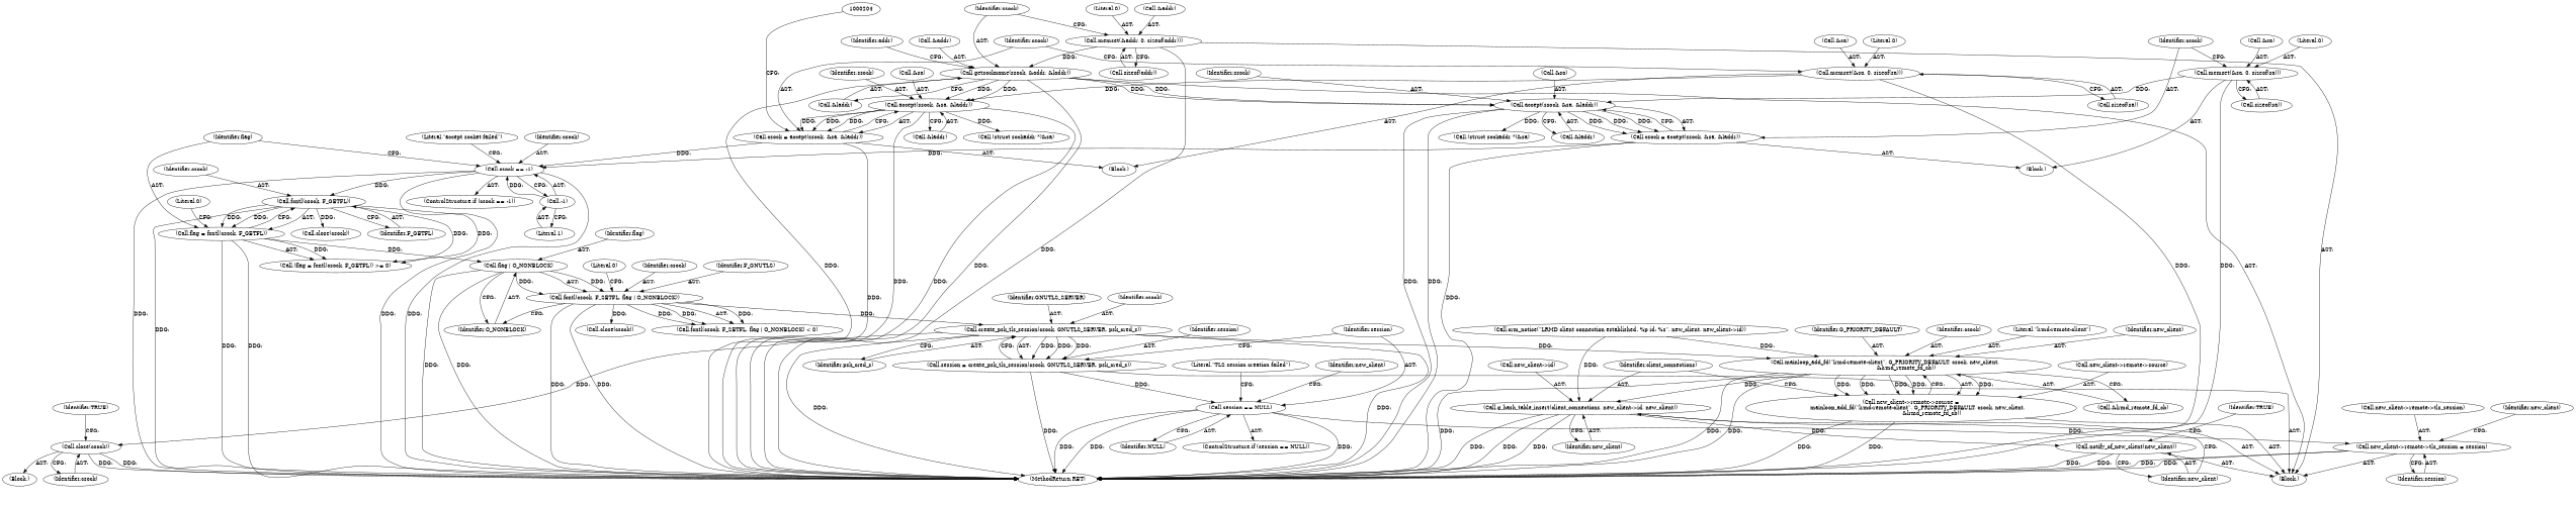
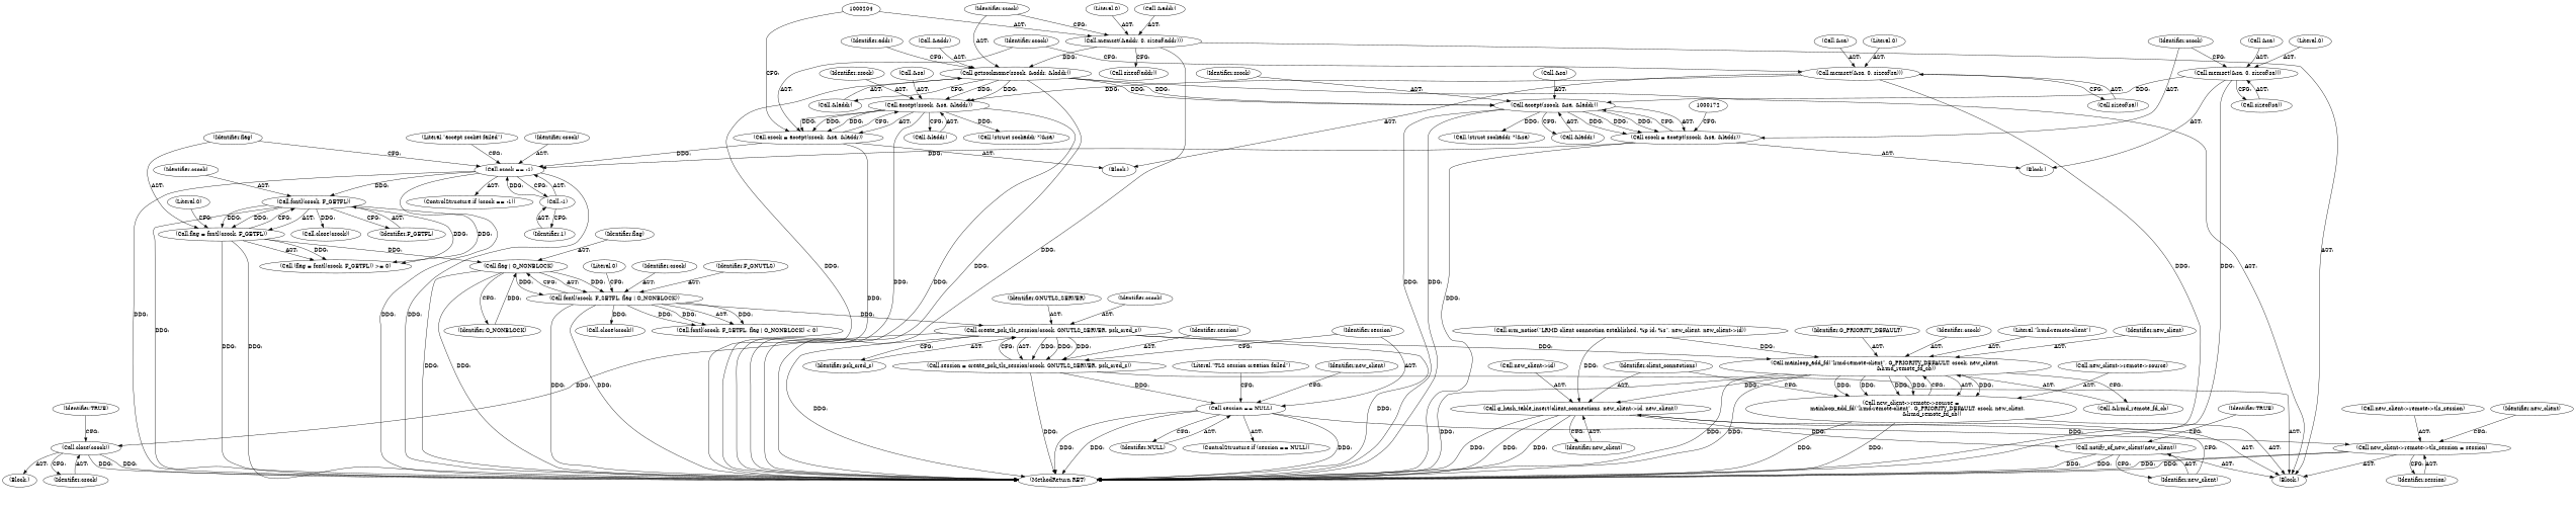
  digraph {
    n1 [label="(Call,create_psk_tls_session(csock, GNUTLS_SERVER, psk_cred_s))"]
    n2 [label="(Call,session = create_psk_tls_session(csock, GNUTLS_SERVER, psk_cred_s))"]
    n3 [label="(Call,close(csock))"]
    n4 [label="(Call,mainloop_add_fd(\"lrmd-remote-client\", G_PRIORITY_DEFAULT, csock, new_client,\n                         &lrmd_remote_fd_cb))"]
    n5 [label="(Identifier,psk_cred_s)"]
    n6 [label="(MethodReturn,RET)"]
    n7 [label="(Block,)"]
    n8 [label="(Call,session == NULL)"]
    n9 [label="(Identifier,csock)"]
    n10 [label="(Block,)"]
    n11 [label="(Call,new_client->remote->source =\n        mainloop_add_fd(\"lrmd-remote-client\", G_PRIORITY_DEFAULT, csock, new_client,\n                         &lrmd_remote_fd_cb))"]
    n12 [label="(Call,g_hash_table_insert(client_connections, new_client->id, new_client))"]
    n13 [label="(Call,&lrmd_remote_fd_cb)"]
    n14 [label="(Call,fcntl(csock, F_SETFL, flag | O_NONBLOCK))"]
    n15 [label="(Call,flag | O_NONBLOCK)"]
    n16 [label="(Call,close(csock))"]
    n17 [label="(Call,fcntl(csock, F_SETFL, flag | O_NONBLOCK) < 0)"]
    n18 [label="(Identifier,O_NONBLOCK)"]
    n19 [label="(Call,fcntl(csock, F_GETFL))"]
    n20 [label="(Call,flag = fcntl(csock, F_GETFL))"]
    n21 [label="(Call,(flag = fcntl(csock, F_GETFL)) >= 0)"]
    n22 [label="(Call,close(csock))"]
    n23 [label="(Identifier,F_GETFL)"]
    n24 [label="(Call,csock == -1)"]
    n25 [label="(Call,-1)"]
    n26 [label="(ControlStructure,if (csock == -1))"]
-   n27 [label="(Literal,1)"]
+   n27 [label="(Identifier,1)"]
    n28 [label="(Call,csock = accept(ssock, &sa, &laddr))"]
    n29 [label="(Call,accept(ssock, &sa, &laddr))"]
    n30 [label="(Block,)"]
    n31 [label="(Call,&laddr)"]
    n32 [label="(Call,(struct sockaddr *)&sa)"]
    n33 [label="(Call,getsockname(ssock, &addr, &laddr))"]
    n34 [label="(Call,accept(ssock, &sa, &laddr))"]
    n35 [label="(Call,&laddr)"]
    n36 [label="(Call,csock = accept(ssock, &sa, &laddr))"]
    n37 [label="(Call,(struct sockaddr *)&sa)"]
    n38 [label="(Call,&laddr)"]
    n39 [label="(Call,memset(&addr, 0, sizeof(addr)))"]
    n40 [label="(Call,sizeof(addr))"]
    n41 [label="(Call,memset(&sa, 0, sizeof(sa)))"]
    n42 [label="(Call,sizeof(sa))"]
    n43 [label="(Block,)"]
    n44 [label="(Call,memset(&sa, 0, sizeof(sa)))"]
    n45 [label="(Call,sizeof(sa))"]
    n46 [label="(Call,new_client->remote->tls_session = session)"]
    n47 [label="(ControlStructure,if (session == NULL))"]
    n48 [label="(Identifier,NULL)"]
    n49 [label="(Identifier,session)"]
    n50 [label="(Call,notify_of_new_client(new_client))"]
    n51 [label="(Identifier,new_client)"]
    n52 [label="(Identifier,new_client)"]
    n53 [label="(Identifier,csock)"]
    n54 [label="(Identifier,ssock)"]
    n55 [label="(Identifier,G_PRIORITY_DEFAULT)"]
    n56 [label="(Identifier,new_client)"]
    n57 [label="(Call,&sa)"]
    n58 [label="(Call,&addr)"]
    n59 [label="(Literal,0)"]
    n60 [label="(Literal,\"TLS session creation failed\")"]
    n61 [label="(Identifier,TRUE)"]
    n62 [label="(Identifier,csock)"]
    n63 [label="(Identifier,ssock)"]
    n64 [label="(Literal,\"lrmd-remote-client\")"]
    n65 [label="(Identifier,flag)"]
    n66 [label="(Call,new_client->remote->source)"]
    n67 [label="(Identifier,csock)"]
    n68 [label="(Identifier,csock)"]
    n69 [label="(Identifier,csock)"]
    n70 [label="(Identifier,addr)"]
    n71 [label="(Identifier,new_client)"]
    n72 [label="(Call,&sa)"]
    n73 [label="(Call,new_client->remote->tls_session)"]
    n74 [label="(Call,&sa)"]
    n75 [label="(Identifier,GNUTLS_SERVER)"]
    n76 [label="(Literal,0)"]
    n77 [label="(Identifier,F_GNUTLS)"]
    n78 [label="(Call,new_client->id)"]
    n79 [label="(Literal,\"accept socket failed\")"]
    n80 [label="(Literal,0)"]
    n81 [label="(Identifier,csock)"]
    n82 [label="(Call,&addr)"]
    n83 [label="(Identifier,session)"]
    n84 [label="(Identifier,TRUE)"]
    n85 [label="(Identifier,flag)"]
    n86 [label="(Identifier,new_client)"]
    n87 [label="(Identifier,ssock)"]
    n88 [label="(Call,&sa)"]
    n89 [label="(Identifier,csock)"]
    n90 [label="(Call,crm_notice(\"LRMD client connection established. %p id: %s\", new_client, new_client->id))"]
    n91 [label="(Literal,0)"]
    n92 [label="(Identifier,session)"]
    n93 [label="(Identifier,client_connections)"]
    n94 [label="(Literal,0)"]
    1000204
+   1000172
    n1 -> n2 [label="AST: "]
    n1 -> n2 [label="DDG: "]
    n1 -> n2 [label="DDG: "]
    n1 -> n2 [label="DDG: "]
    n1 -> n3 [label="DDG: "]
    n1 -> n4 [label="DDG: "]
    n1 -> n5 [label="CFG: "]
    n1 -> n6 [label="DDG: "]
    n1 -> n6 [label="DDG: "]
    n2 -> n1 [label="CFG: "]
    n2 -> n6 [label="DDG: "]
    n2 -> n7 [label="AST: "]
    n2 -> n8 [label="DDG: "]
    n3 -> n6 [label="DDG: "]
    n3 -> n6 [label="DDG: "]
    n3 -> n9 [label="CFG: "]
    n3 -> n10 [label="AST: "]
    n4 -> n6 [label="DDG: "]
    n4 -> n6 [label="DDG: "]
    n4 -> n6 [label="DDG: "]
    n4 -> n11 [label="AST: "]
    n4 -> n11 [label="DDG: "]
    n4 -> n11 [label="DDG: "]
    n4 -> n11 [label="DDG: "]
    n4 -> n11 [label="DDG: "]
    n4 -> n11 [label="DDG: "]
    n4 -> n12 [label="DDG: "]
    n4 -> n13 [label="CFG: "]
    n5 -> n1 [label="AST: "]
    n8 -> n6 [label="DDG: "]
    n8 -> n6 [label="DDG: "]
    n8 -> n6 [label="DDG: "]
    n8 -> n46 [label="DDG: "]
    n8 -> n47 [label="AST: "]
    n8 -> n48 [label="CFG: "]
    n9 -> n3 [label="AST: "]
    n11 -> n4 [label="CFG: "]
    n11 -> n6 [label="DDG: "]
    n11 -> n6 [label="DDG: "]
    n11 -> n7 [label="AST: "]
    n12 -> n6 [label="DDG: "]
    n12 -> n6 [label="DDG: "]
    n12 -> n6 [label="DDG: "]
    n12 -> n7 [label="AST: "]
    n12 -> n50 [label="DDG: "]
    n12 -> n51 [label="CFG: "]
    n13 -> n4 [label="AST: "]
    n14 -> n1 [label="DDG: "]
    n14 -> n6 [label="DDG: "]
    n14 -> n6 [label="DDG: "]
-   n14 -> n18 [label="CFG: "]
+   n14 -> n15 [label="CFG: "]
    n14 -> n16 [label="DDG: "]
    n14 -> n17 [label="AST: "]
    n14 -> n17 [label="DDG: "]
    n14 -> n17 [label="DDG: "]
    n14 -> n17 [label="DDG: "]
    n15 -> n6 [label="DDG: "]
    n15 -> n6 [label="DDG: "]
    n15 -> n14 [label="AST: "]
    n15 -> n14 [label="DDG: "]
    n15 -> n14 [label="DDG: "]
    n15 -> n18 [label="CFG: "]
-   n18 -> n15 [label="AST: "]
+   n18 -> n15 [label="DDG: "]
    n19 -> n6 [label="DDG: "]
    n19 -> n20 [label="AST: "]
    n19 -> n20 [label="DDG: "]
    n19 -> n20 [label="DDG: "]
    n19 -> n21 [label="DDG: "]
    n19 -> n21 [label="DDG: "]
    n19 -> n22 [label="DDG: "]
    n19 -> n23 [label="CFG: "]
    n20 -> n6 [label="DDG: "]
    n20 -> n6 [label="DDG: "]
    n20 -> n15 [label="DDG: "]
    n20 -> n19 [label="CFG: "]
    n20 -> n21 [label="AST: "]
    n20 -> n21 [label="DDG: "]
    n23 -> n19 [label="AST: "]
    n24 -> n6 [label="DDG: "]
    n24 -> n6 [label="DDG: "]
    n24 -> n6 [label="DDG: "]
    n24 -> n19 [label="DDG: "]
    n24 -> n25 [label="CFG: "]
    n24 -> n26 [label="AST: "]
    n25 -> n24 [label="AST: "]
    n25 -> n24 [label="DDG: "]
    n25 -> n27 [label="CFG: "]
    n27 -> n25 [label="AST: "]
    n28 -> n6 [label="DDG: "]
    n28 -> n24 [label="DDG: "]
    n28 -> n29 [label="CFG: "]
    n28 -> n30 [label="AST: "]
    n29 -> n6 [label="DDG: "]
    n29 -> n6 [label="DDG: "]
    n29 -> n28 [label="AST: "]
    n29 -> n28 [label="DDG: "]
    n29 -> n28 [label="DDG: "]
    n29 -> n28 [label="DDG: "]
    n29 -> n31 [label="CFG: "]
    n29 -> n32 [label="DDG: "]
    n31 -> n29 [label="AST: "]
    n33 -> n6 [label="DDG: "]
    n33 -> n6 [label="DDG: "]
    n33 -> n7 [label="AST: "]
    n33 -> n29 [label="DDG: "]
    n33 -> n29 [label="DDG: "]
    n33 -> n34 [label="DDG: "]
    n33 -> n34 [label="DDG: "]
    n33 -> n35 [label="CFG: "]
    n34 -> n6 [label="DDG: "]
    n34 -> n6 [label="DDG: "]
    n34 -> n36 [label="AST: "]
    n34 -> n36 [label="DDG: "]
    n34 -> n36 [label="DDG: "]
    n34 -> n36 [label="DDG: "]
    n34 -> n37 [label="DDG: "]
    n34 -> n38 [label="CFG: "]
    n35 -> n33 [label="AST: "]
    n36 -> n6 [label="DDG: "]
    n36 -> n24 [label="DDG: "]
    n36 -> n34 [label="CFG: "]
    n36 -> n43 [label="AST: "]
    n38 -> n34 [label="AST: "]
    n39 -> n6 [label="DDG: "]
    n39 -> n7 [label="AST: "]
    n39 -> n33 [label="DDG: "]
    n39 -> n40 [label="CFG: "]
-   n40 -> n39 [label="AST: "]
+   1000204 -> n39 [label="AST: "]
    n41 -> n6 [label="DDG: "]
    n41 -> n29 [label="DDG: "]
    n41 -> n30 [label="AST: "]
    n41 -> n42 [label="CFG: "]
    n42 -> n41 [label="AST: "]
    n44 -> n6 [label="DDG: "]
    n44 -> n34 [label="DDG: "]
    n44 -> n43 [label="AST: "]
    n44 -> n45 [label="CFG: "]
    n45 -> n44 [label="AST: "]
    n46 -> n6 [label="DDG: "]
    n46 -> n6 [label="DDG: "]
    n46 -> n7 [label="AST: "]
    n46 -> n49 [label="CFG: "]
    n48 -> n8 [label="AST: "]
    n49 -> n46 [label="AST: "]
    n50 -> n6 [label="DDG: "]
    n50 -> n6 [label="DDG: "]
    n50 -> n7 [label="AST: "]
    n50 -> n52 [label="CFG: "]
    n51 -> n12 [label="AST: "]
    n52 -> n12 [label="CFG: "]
    n52 -> n50 [label="AST: "]
    n53 -> n19 [label="AST: "]
    n54 -> n34 [label="AST: "]
    n55 -> n4 [label="AST: "]
    n56 -> n46 [label="CFG: "]
    n57 -> n44 [label="AST: "]
    n58 -> n33 [label="AST: "]
    n59 -> n44 [label="AST: "]
    n60 -> n8 [label="CFG: "]
    n61 -> n50 [label="CFG: "]
    n62 -> n4 [label="AST: "]
    n63 -> n33 [label="AST: "]
    n63 -> n39 [label="CFG: "]
    n64 -> n4 [label="AST: "]
    n65 -> n20 [label="AST: "]
    n65 -> n24 [label="CFG: "]
    n66 -> n11 [label="AST: "]
    n67 -> n14 [label="AST: "]
    n68 -> n24 [label="AST: "]
    n69 -> n1 [label="AST: "]
    n70 -> n33 [label="CFG: "]
    n71 -> n8 [label="CFG: "]
    n72 -> n29 [label="AST: "]
    n73 -> n46 [label="AST: "]
    n74 -> n34 [label="AST: "]
    n75 -> n1 [label="AST: "]
    n76 -> n39 [label="AST: "]
    n77 -> n14 [label="AST: "]
    n78 -> n12 [label="AST: "]
    n79 -> n24 [label="CFG: "]
    n80 -> n20 [label="CFG: "]
    n81 -> n28 [label="AST: "]
    n81 -> n41 [label="CFG: "]
    n82 -> n39 [label="AST: "]
    n83 -> n2 [label="AST: "]
    n84 -> n3 [label="CFG: "]
    n85 -> n15 [label="AST: "]
    n86 -> n4 [label="AST: "]
    n87 -> n29 [label="AST: "]
    n88 -> n41 [label="AST: "]
    n89 -> n36 [label="AST: "]
    n89 -> n44 [label="CFG: "]
    n90 -> n4 [label="DDG: "]
    n90 -> n12 [label="DDG: "]
    n91 -> n41 [label="AST: "]
    n92 -> n2 [label="CFG: "]
    n92 -> n8 [label="AST: "]
    n93 -> n11 [label="CFG: "]
    n93 -> n12 [label="AST: "]
    n94 -> n14 [label="CFG: "]
    1000204 -> n28 [label="CFG: "]
+   1000172 -> n36 [label="CFG: "]
  }
